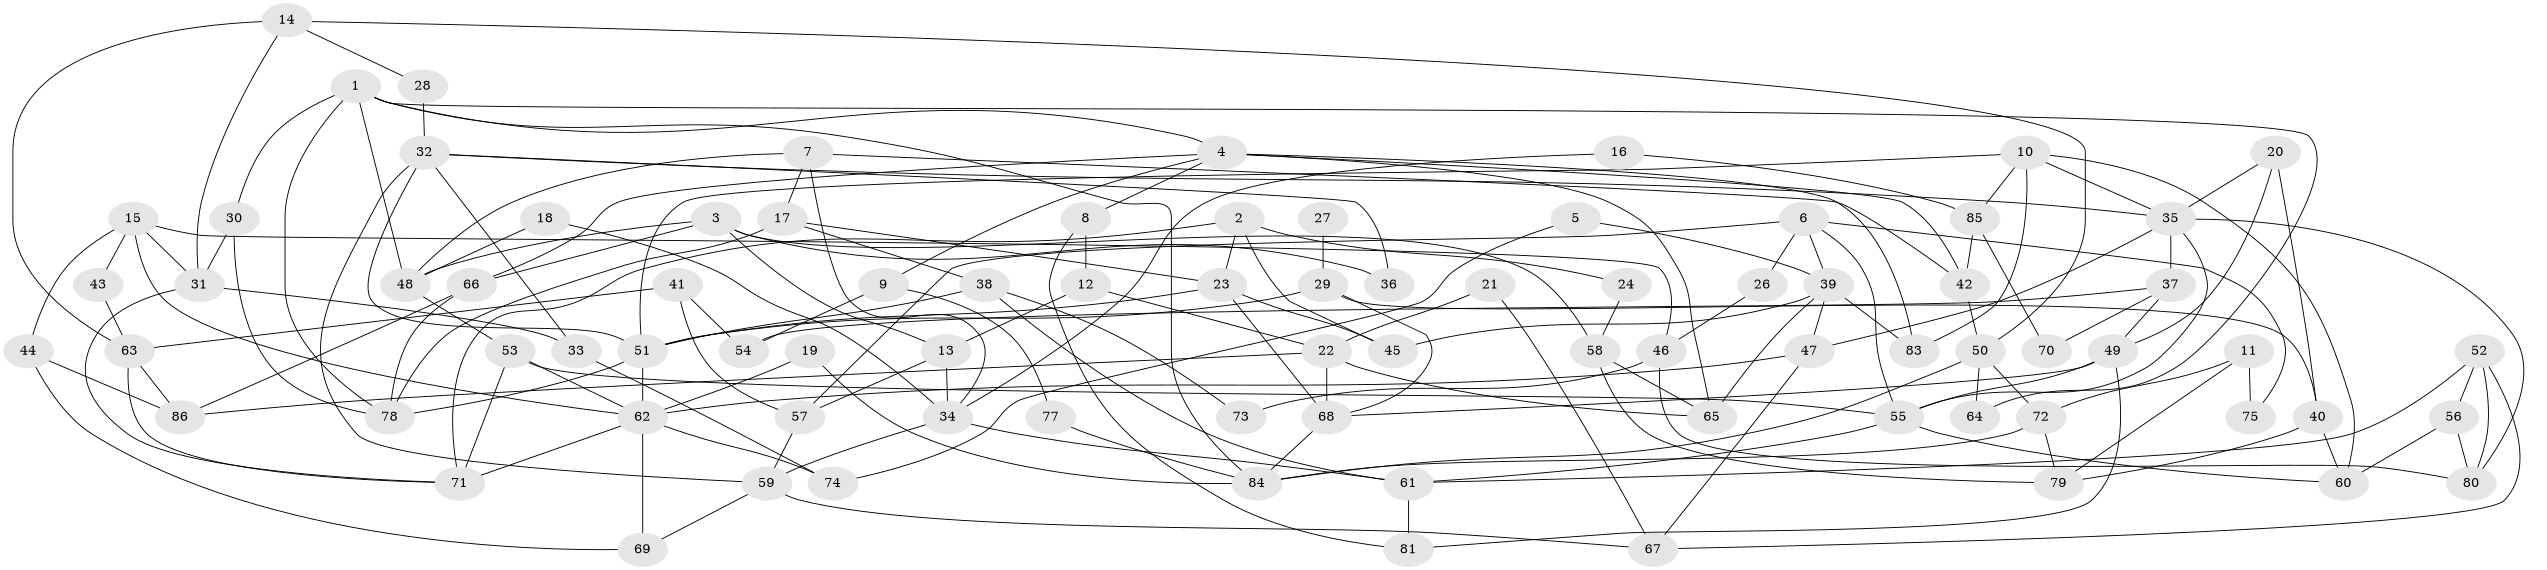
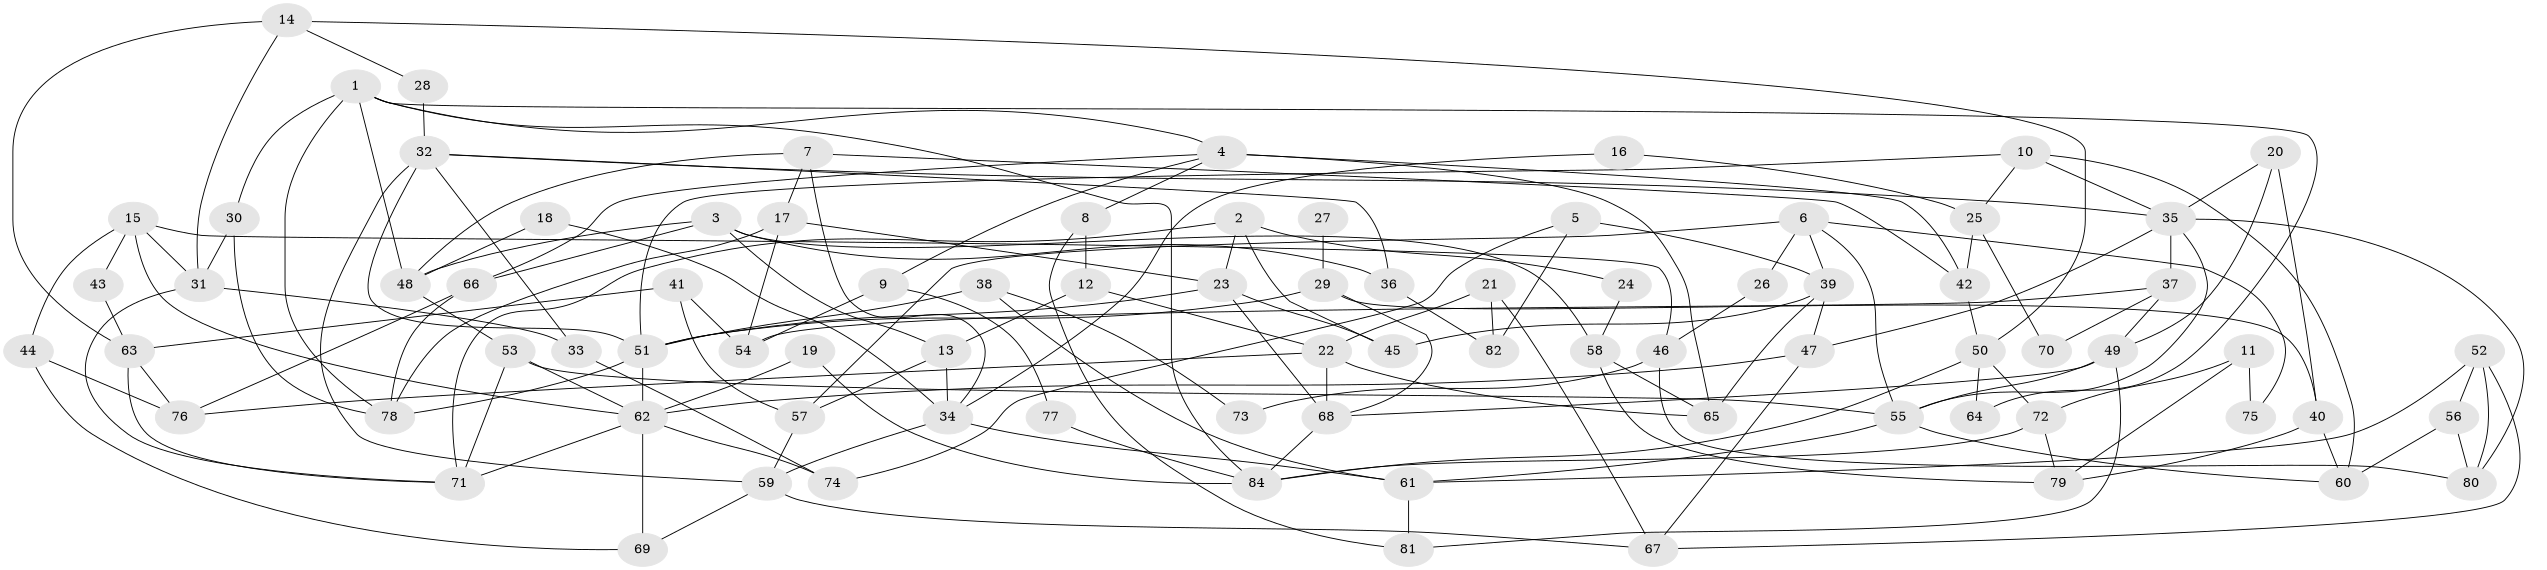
  graph {
    node [color=gray90 style=filled]
    1
    4
    30
    48
    64
    78
    84
    66
    8
    9
    42
    65
-   83
    31
    53
    2
    23
    24
    45
    71
    51
    68
    58
    3
    13
    36
    57
    34
+   82
    79
-   76 [label=86]
+   76
    12
    81
    54
    77
    32
    35
    33
    59
    50
    5
    39
    74
    47
    6
    26
    55
    75
    46
    60
    61
    7
    17
    22
    10
-   25 [label=85]
+   25
    70
    37
    80
    62
    11
    72
    14
    28
    63
    15
    44
    43
    69
    73
    16
    18
    19
    20
    40
    49
    21
    67
    27
    29
    38
    41
    52
    56
    1 -- 4
    1 -- 30
    1 -- 48
    1 -- 64
    1 -- 78
    1 -- 84
    4 -- 66
    4 -- 8
    4 -- 9
    4 -- 42
    4 -- 65
-   4 -- 83
    30 -- 78
    30 -- 31
    48 -- 53
    66 -- 78
    66 -- 76
    8 -- 12
    8 -- 81
    9 -- 54
    9 -- 77
    42 -- 50
    31 -- 71
    31 -- 33
    53 -- 71
    53 -- 55
    53 -- 62
    2 -- 23
    2 -- 24
    2 -- 45
    2 -- 71
    23 -- 45
    23 -- 51
    23 -- 68
    24 -- 58
    51 -- 78
    51 -- 62
    68 -- 84
    58 -- 65
    58 -- 79
    3 -- 48
    3 -- 66
    3 -- 58
    3 -- 13
    3 -- 36
    13 -- 57
    13 -- 34
+   36 -- 82
    57 -- 59
    34 -- 59
    34 -- 61
    12 -- 13
    12 -- 22
    77 -- 84
    32 -- 51
    32 -- 36
    32 -- 35
    32 -- 33
    32 -- 59
    35 -- 47
    35 -- 55
    35 -- 37
    35 -- 80
    33 -- 74
    59 -- 69
    59 -- 67
    50 -- 64
    50 -- 84
    50 -- 72
+   5 -- 82
    5 -- 39
    5 -- 74
    39 -- 65
-   39 -- 83
    39 -- 45
    39 -- 47
    47 -- 62
    47 -- 67
    6 -- 57
    6 -- 39
    6 -- 26
    6 -- 55
    6 -- 75
    26 -- 46
    55 -- 60
    55 -- 61
    46 -- 80
    46 -- 73
    61 -- 81
    7 -- 48
    7 -- 42
    7 -- 34
    7 -- 17
    17 -- 78
    17 -- 23
-   17 -- 38
+   17 -- 54
    22 -- 65
    22 -- 68
    22 -- 76
-   10 -- 83
    10 -- 51
    10 -- 35
    10 -- 60
    10 -- 25
    25 -- 42
    25 -- 70
    37 -- 54
    37 -- 70
    37 -- 49
    62 -- 71
    62 -- 74
    62 -- 69
    11 -- 79
    11 -- 75
    11 -- 72
    72 -- 84
    72 -- 79
    14 -- 31
    14 -- 50
    14 -- 28
    14 -- 63
    28 -- 32
    63 -- 71
    63 -- 76
    15 -- 31
    15 -- 46
    15 -- 62
    15 -- 44
    15 -- 43
    44 -- 76
    44 -- 69
    43 -- 63
    16 -- 34
    16 -- 25
    18 -- 48
    18 -- 34
    19 -- 84
    19 -- 62
    20 -- 35
    20 -- 40
    20 -- 49
    40 -- 79
    40 -- 60
    49 -- 68
    49 -- 81
    49 -- 55
+   21 -- 82
    21 -- 22
    21 -- 67
    27 -- 29
    29 -- 51
    29 -- 68
    29 -- 40
    38 -- 51
    38 -- 61
    38 -- 73
    41 -- 57
    41 -- 54
    41 -- 63
    52 -- 61
    52 -- 80
    52 -- 67
    52 -- 56
    56 -- 60
    56 -- 80
  }
